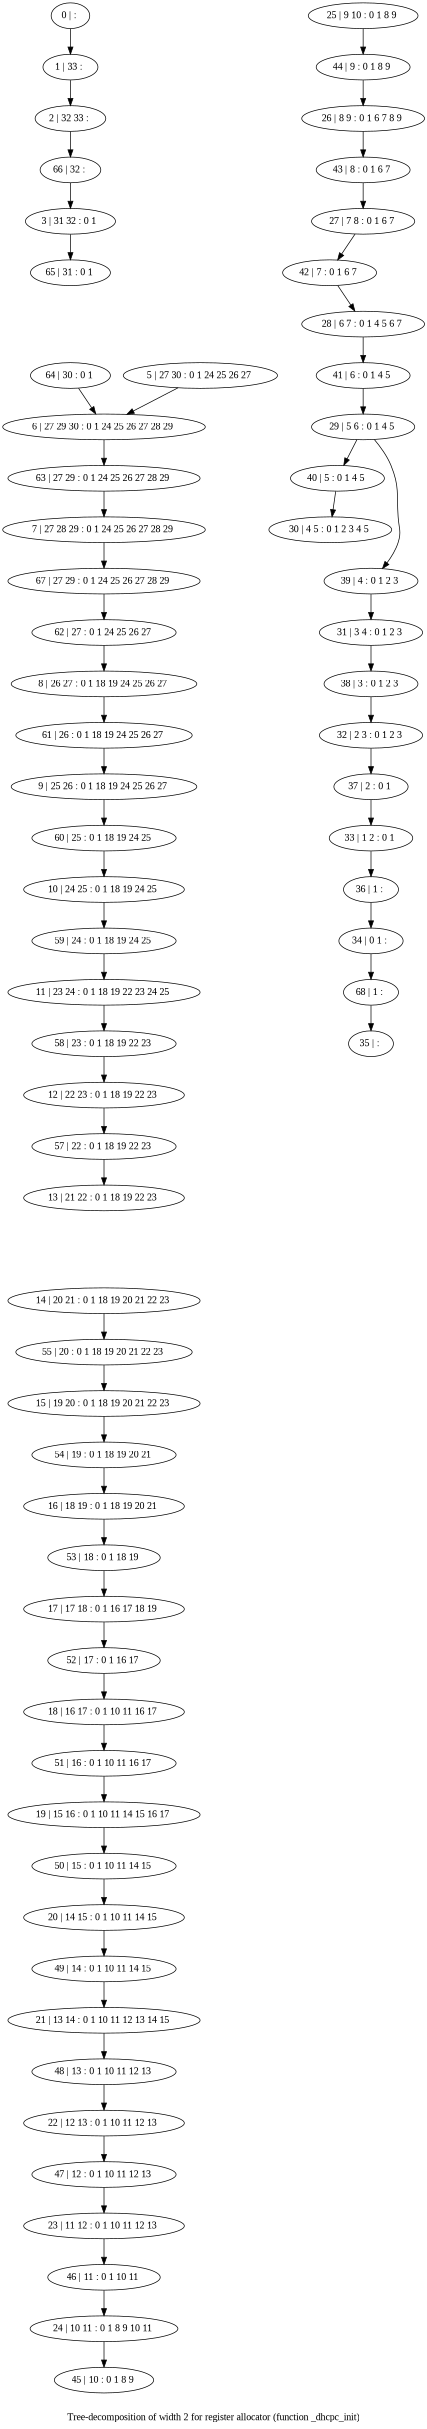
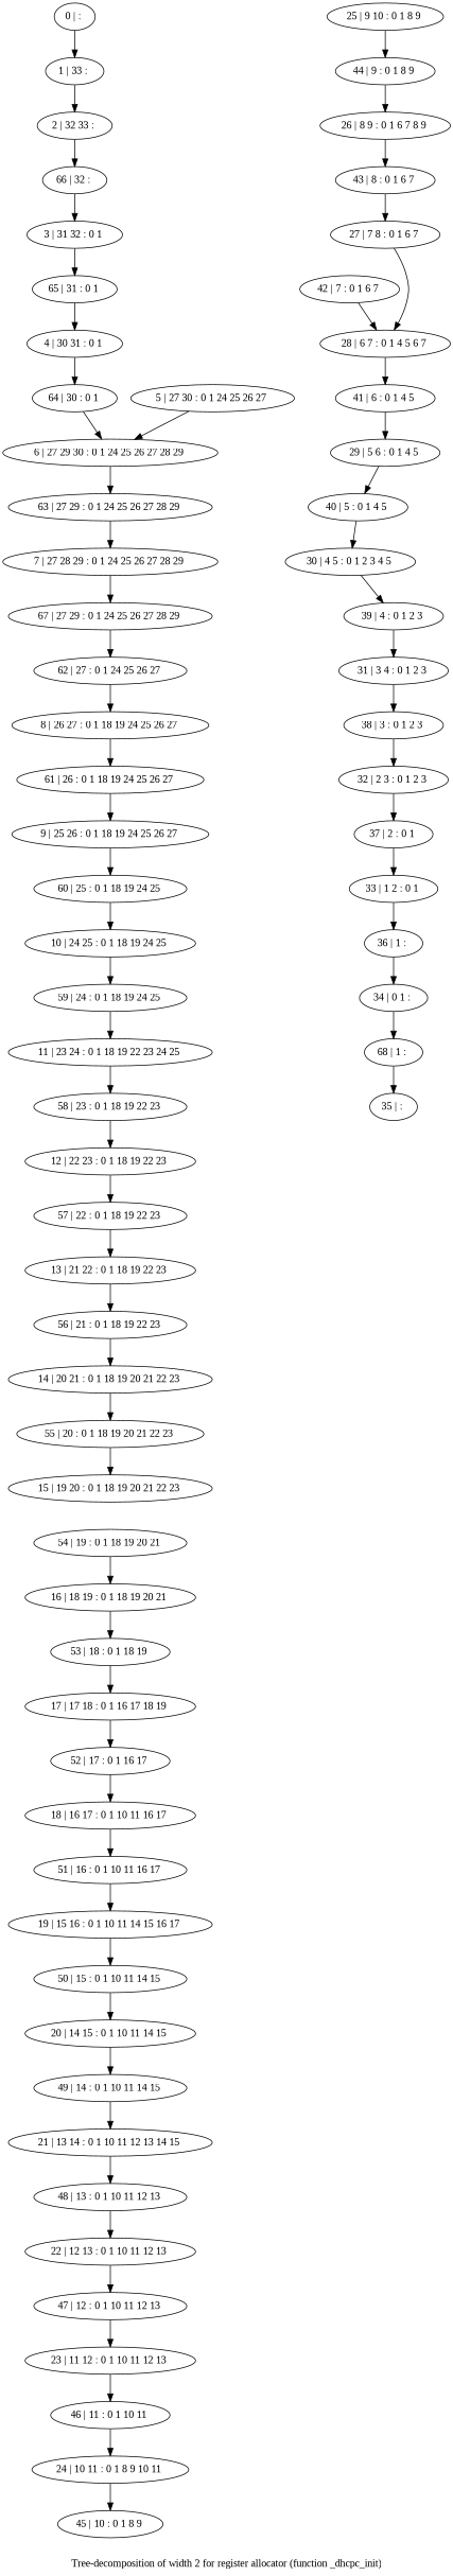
  digraph {
    fontname="Liberation Serif"
    label="Tree-decomposition of width 2 for register allocator (function _dhcpc_init)"
    node [fontname="Liberation Serif"]
    edge [fontname="Liberation Serif"]
    n1 [label="0 | : "]
    n2 [label="1 | 33 : "]
    n3 [label="2 | 32 33 : "]
    n4 [label="66 | 32 : "]
    n5 [label="3 | 31 32 : 0 1 "]
    n6 [label="65 | 31 : 0 1 "]
+   n7 [label="4 | 30 31 : 0 1 "]
    n8 [label="64 | 30 : 0 1 "]
    n9 [label="6 | 27 29 30 : 0 1 24 25 26 27 28 29 "]
    n10 [label="5 | 27 30 : 0 1 24 25 26 27 "]
    n11 [label="63 | 27 29 : 0 1 24 25 26 27 28 29 "]
    n12 [label="7 | 27 28 29 : 0 1 24 25 26 27 28 29 "]
    n13 [label="67 | 27 29 : 0 1 24 25 26 27 28 29 "]
    n14 [label="62 | 27 : 0 1 24 25 26 27 "]
    n15 [label="8 | 26 27 : 0 1 18 19 24 25 26 27 "]
    n16 [label="61 | 26 : 0 1 18 19 24 25 26 27 "]
    n17 [label="9 | 25 26 : 0 1 18 19 24 25 26 27 "]
    n18 [label="60 | 25 : 0 1 18 19 24 25 "]
    n19 [label="10 | 24 25 : 0 1 18 19 24 25 "]
    n20 [label="59 | 24 : 0 1 18 19 24 25 "]
    n21 [label="11 | 23 24 : 0 1 18 19 22 23 24 25 "]
    n22 [label="58 | 23 : 0 1 18 19 22 23 "]
    n23 [label="12 | 22 23 : 0 1 18 19 22 23 "]
    n24 [label="57 | 22 : 0 1 18 19 22 23 "]
    n25 [label="13 | 21 22 : 0 1 18 19 22 23 "]
+   n26 [label="56 | 21 : 0 1 18 19 22 23 "]
    n27 [label="14 | 20 21 : 0 1 18 19 20 21 22 23 "]
    n28 [label="55 | 20 : 0 1 18 19 20 21 22 23 "]
    n29 [label="15 | 19 20 : 0 1 18 19 20 21 22 23 "]
    n30 [label="54 | 19 : 0 1 18 19 20 21 "]
    n31 [label="16 | 18 19 : 0 1 18 19 20 21 "]
    n32 [label="53 | 18 : 0 1 18 19 "]
    n33 [label="17 | 17 18 : 0 1 16 17 18 19 "]
    n34 [label="52 | 17 : 0 1 16 17 "]
    n35 [label="18 | 16 17 : 0 1 10 11 16 17 "]
    n36 [label="51 | 16 : 0 1 10 11 16 17 "]
    n37 [label="19 | 15 16 : 0 1 10 11 14 15 16 17 "]
    n38 [label="50 | 15 : 0 1 10 11 14 15 "]
    n39 [label="20 | 14 15 : 0 1 10 11 14 15 "]
    n40 [label="49 | 14 : 0 1 10 11 14 15 "]
    n41 [label="21 | 13 14 : 0 1 10 11 12 13 14 15 "]
    n42 [label="48 | 13 : 0 1 10 11 12 13 "]
    n43 [label="22 | 12 13 : 0 1 10 11 12 13 "]
    n44 [label="47 | 12 : 0 1 10 11 12 13 "]
    n45 [label="23 | 11 12 : 0 1 10 11 12 13 "]
    n46 [label="46 | 11 : 0 1 10 11 "]
    n47 [label="24 | 10 11 : 0 1 8 9 10 11 "]
    n48 [label="45 | 10 : 0 1 8 9 "]
    n49 [label="25 | 9 10 : 0 1 8 9 "]
    n50 [label="44 | 9 : 0 1 8 9 "]
    n51 [label="26 | 8 9 : 0 1 6 7 8 9 "]
    n52 [label="43 | 8 : 0 1 6 7 "]
    n53 [label="27 | 7 8 : 0 1 6 7 "]
    n54 [label="42 | 7 : 0 1 6 7 "]
    n55 [label="28 | 6 7 : 0 1 4 5 6 7 "]
    n56 [label="41 | 6 : 0 1 4 5 "]
    n57 [label="29 | 5 6 : 0 1 4 5 "]
    n58 [label="40 | 5 : 0 1 4 5 "]
    n59 [label="30 | 4 5 : 0 1 2 3 4 5 "]
    n60 [label="39 | 4 : 0 1 2 3 "]
    n61 [label="31 | 3 4 : 0 1 2 3 "]
    n62 [label="38 | 3 : 0 1 2 3 "]
    n63 [label="32 | 2 3 : 0 1 2 3 "]
    n64 [label="37 | 2 : 0 1 "]
    n65 [label="33 | 1 2 : 0 1 "]
    n66 [label="36 | 1 : "]
    n67 [label="34 | 0 1 : "]
    n68 [label="68 | 1 : "]
    n69 [label="35 | : "]
    n1 -> n2
    n2 -> n3
    n3 -> n4
    n4 -> n5
    n5 -> n6
+   n6 -> n7
+   n7 -> n8
    n8 -> n9
    n9 -> n11
    n10 -> n9
    n11 -> n12
    n12 -> n13
    n13 -> n14
    n14 -> n15
    n15 -> n16
    n16 -> n17
    n17 -> n18
    n18 -> n19
    n19 -> n20
    n20 -> n21
    n21 -> n22
    n22 -> n23
    n23 -> n24
    n24 -> n25
+   n25 -> n26
+   n26 -> n27
    n27 -> n28
    n28 -> n29
-   n29 -> n30
    n30 -> n31
    n31 -> n32
    n32 -> n33
    n33 -> n34
    n34 -> n35
    n35 -> n36
    n36 -> n37
    n37 -> n38
    n38 -> n39
    n39 -> n40
    n40 -> n41
    n41 -> n42
    n42 -> n43
    n43 -> n44
    n44 -> n45
    n45 -> n46
    n46 -> n47
    n47 -> n48
    n49 -> n50
    n50 -> n51
    n51 -> n52
    n52 -> n53
-   n53 -> n54
+   n53 -> n55
    n54 -> n55
    n55 -> n56
    n56 -> n57
    n57 -> n58
    n58 -> n59
-   n57 -> n60
+   n59 -> n60
    n60 -> n61
    n61 -> n62
    n62 -> n63
    n63 -> n64
    n64 -> n65
    n65 -> n66
    n66 -> n67
    n67 -> n68
    n68 -> n69
  }
